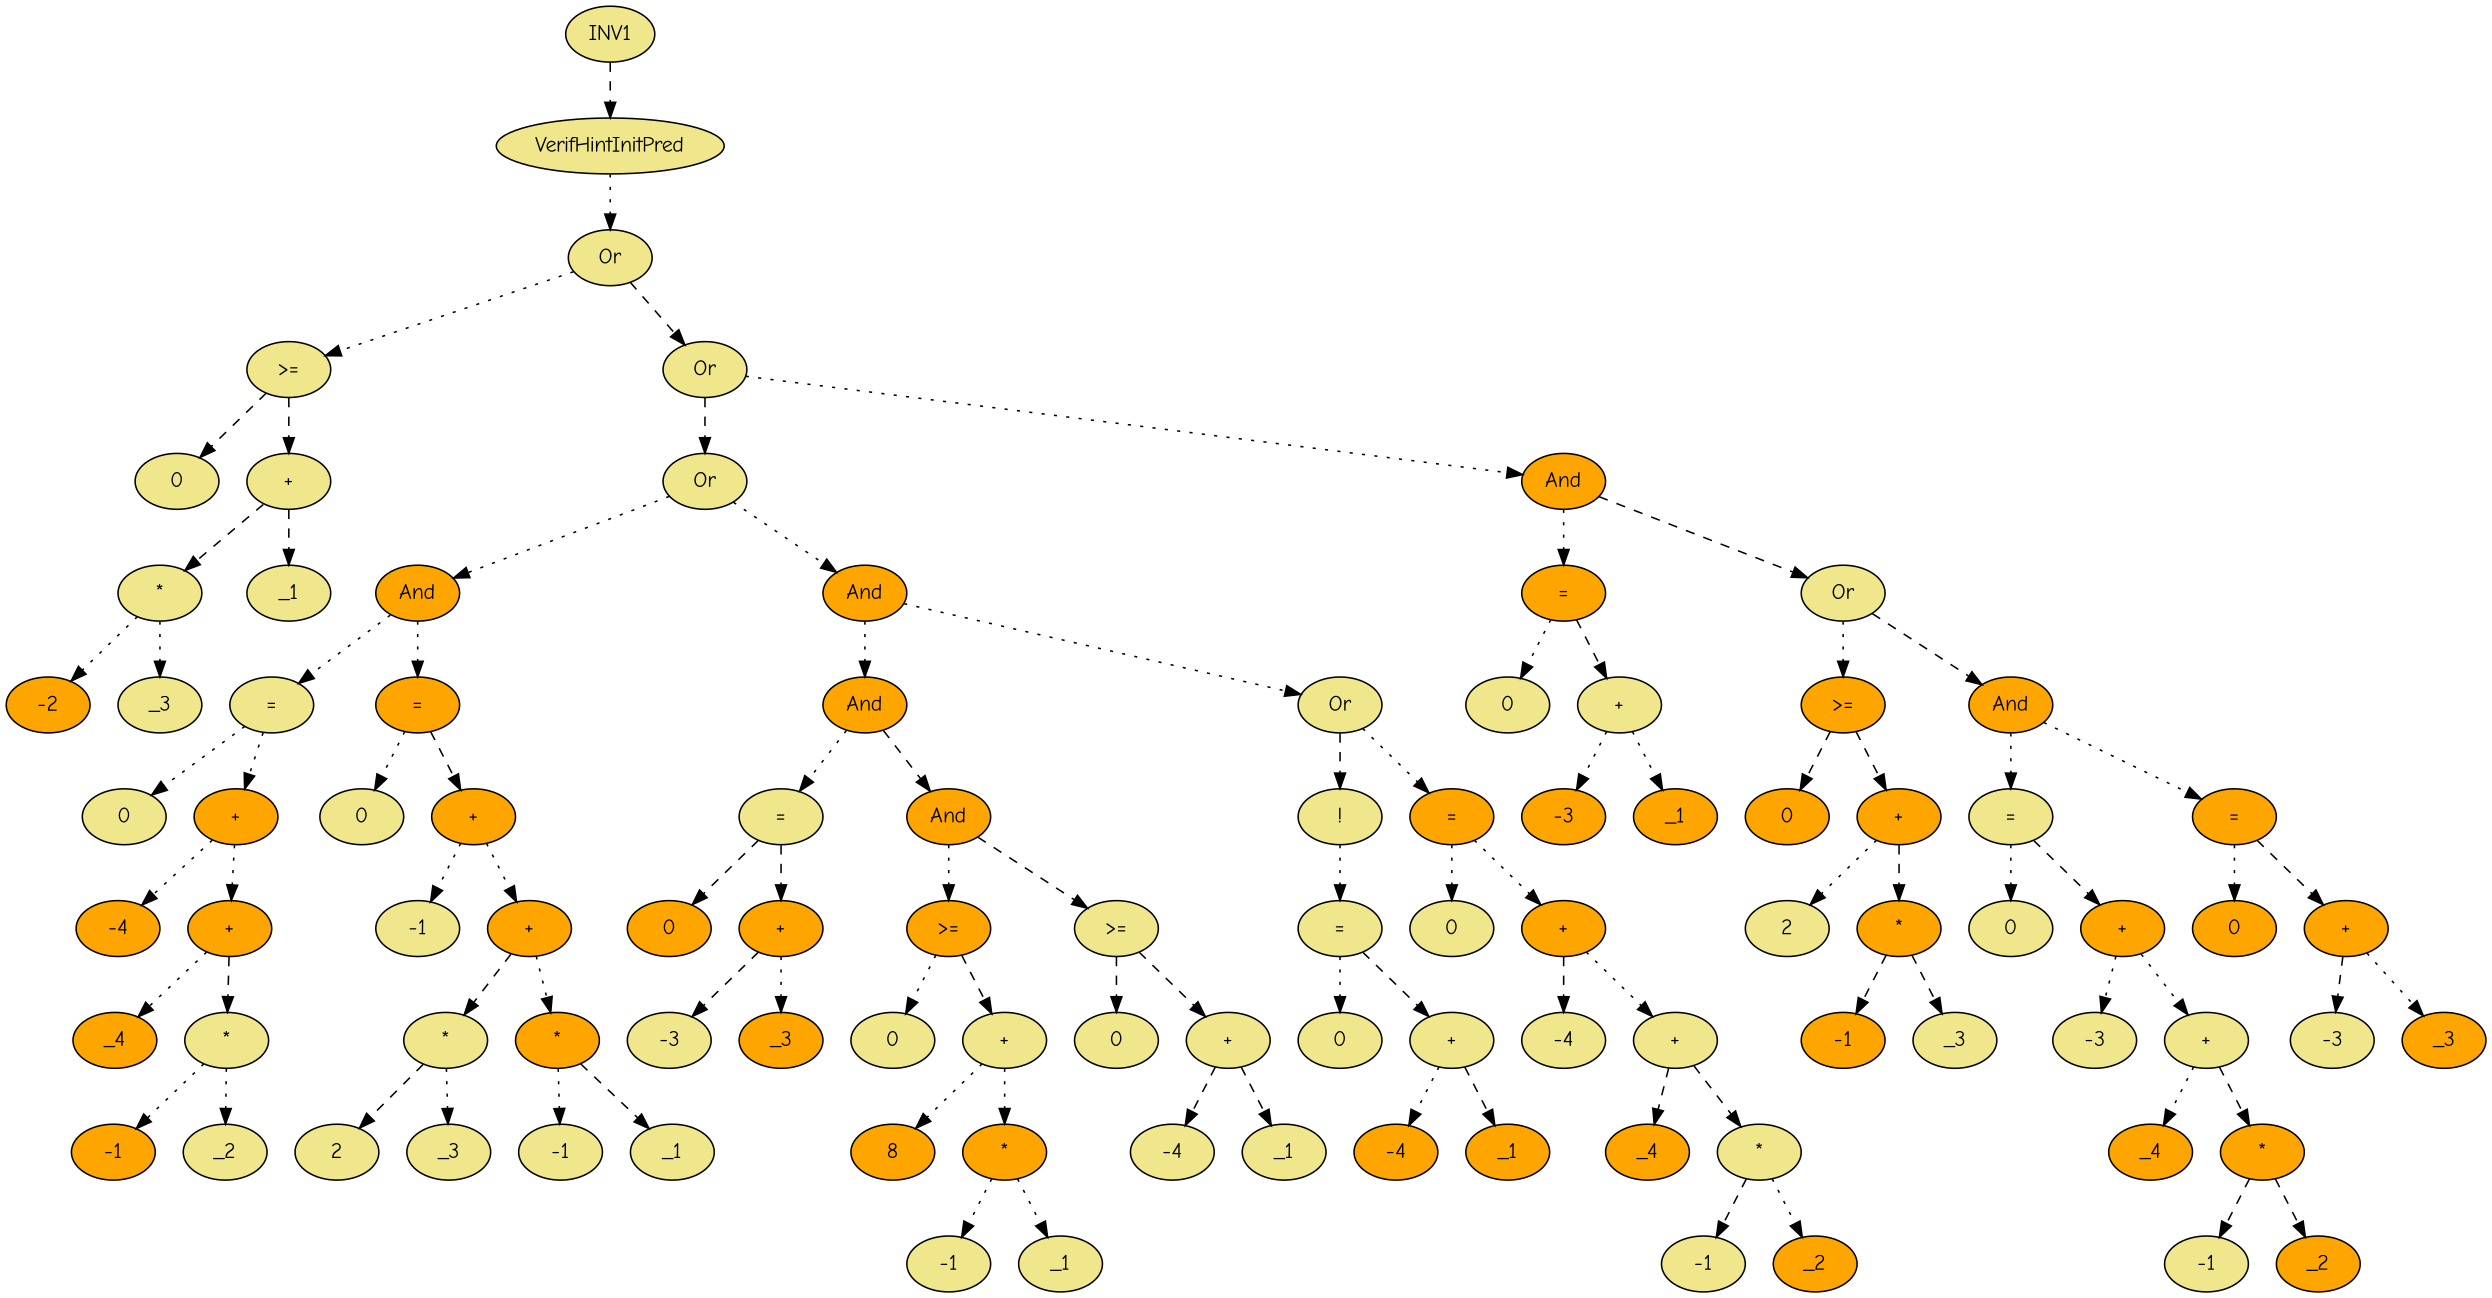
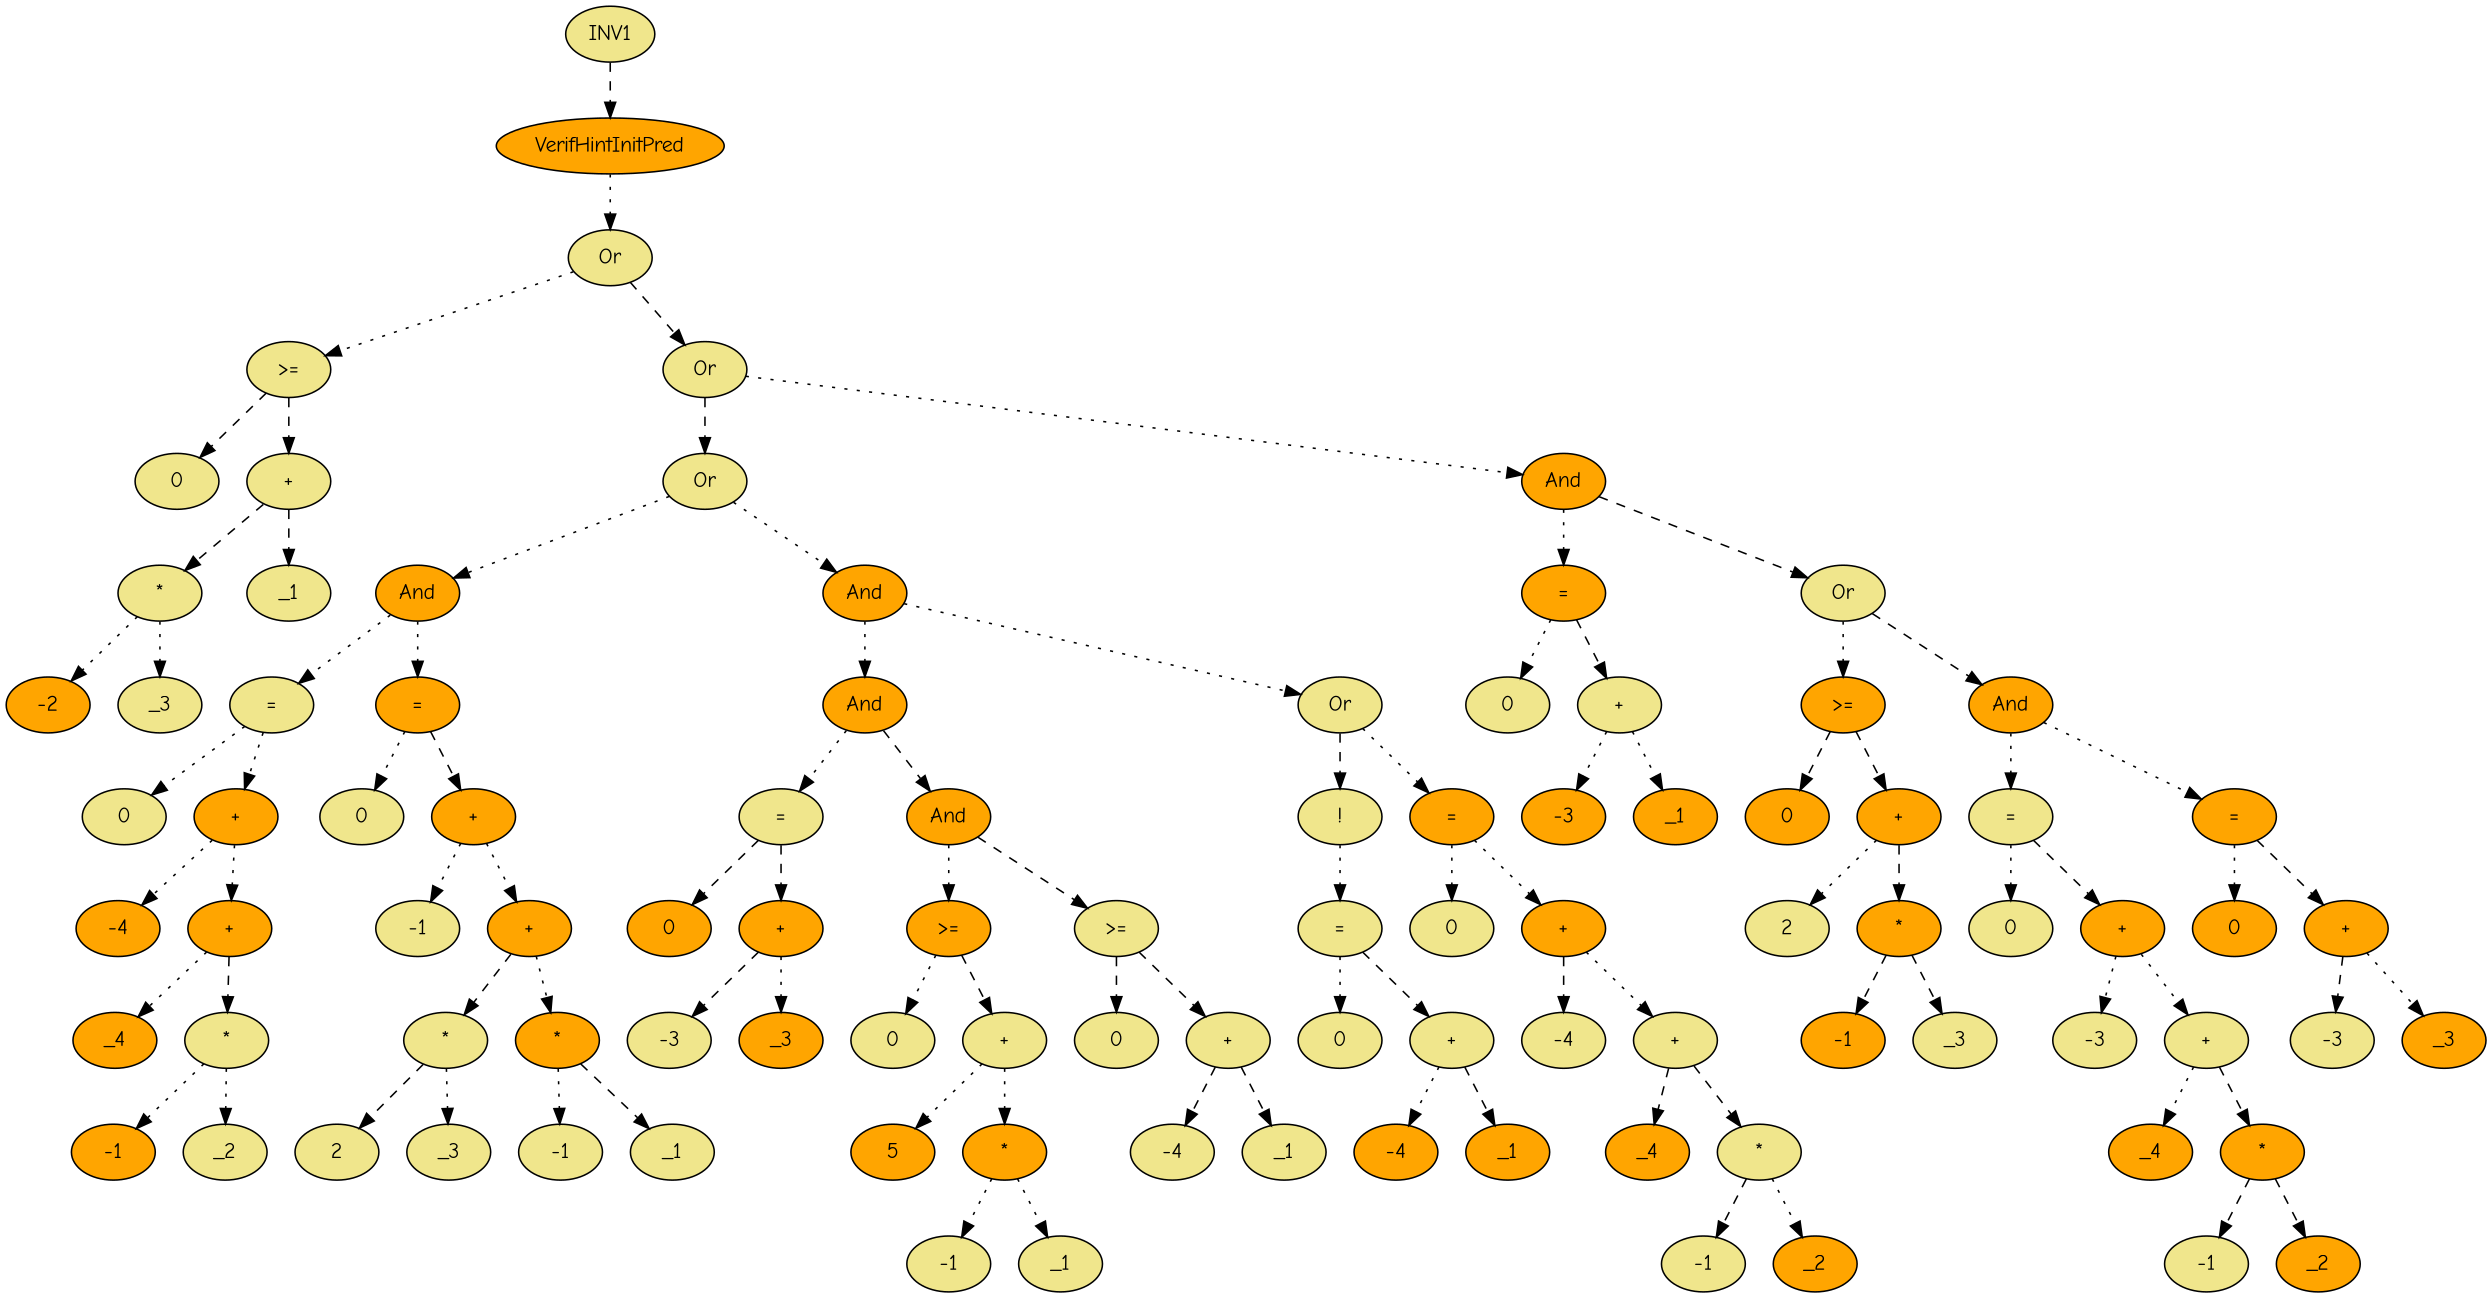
  digraph {
    fontname="Comic Neue"
    node [fillcolor=khaki fontname="Comic Neue" style=filled]
    edge [fontname="Comic Neue" style=dotted]
    n1 [label=INV1]
-   n2 [label=VerifHintInitPred]
+   n2 [fillcolor=orange label=VerifHintInitPred]
    n3 [label=Or]
    n4 [label=">="]
    n5 [label=Or]
    n6 [label=0]
    n7 [label="+"]
    n8 [label=Or]
    n9 [fillcolor=orange label=And]
    n10 [label="*"]
    n11 [label=_1]
    n12 [fillcolor=orange label=-2]
    n13 [label=_3]
    n14 [fillcolor=orange label=And]
    n15 [fillcolor=orange label=And]
    n16 [fillcolor=orange label="="]
    n17 [label=Or]
    n18 [label="="]
    n19 [fillcolor=orange label="="]
    n20 [fillcolor=orange label=And]
    n21 [label=Or]
    n22 [label=0]
    n23 [fillcolor=orange label="+"]
    n24 [label=0]
    n25 [fillcolor=orange label="+"]
    n26 [fillcolor=orange label=-4]
    n27 [fillcolor=orange label="+"]
    n28 [fillcolor=orange label=_4]
    n29 [label="*"]
    n30 [fillcolor=orange label=-1]
    n31 [label=_2]
    n32 [label=-1]
    n33 [fillcolor=orange label="+"]
    n34 [label="*"]
    n35 [fillcolor=orange label="*"]
    n36 [label=2]
    n37 [label=_3]
    n38 [label=-1]
    n39 [label=_1]
    n40 [label="="]
    n41 [fillcolor=orange label=And]
    n42 [label="!"]
    n43 [fillcolor=orange label="="]
    n44 [fillcolor=orange label=0]
    n45 [fillcolor=orange label="+"]
    n46 [fillcolor=orange label=">="]
    n47 [label=">="]
    n48 [label=-3]
    n49 [fillcolor=orange label=_3]
    n50 [label=0]
    n51 [label="+"]
    n52 [label=0]
    n53 [label="+"]
-   n54 [fillcolor=orange label=8]
+   n54 [fillcolor=orange label=5]
    n55 [fillcolor=orange label="*"]
    n56 [label=-1]
    n57 [label=_1]
    n58 [label=-4]
    n59 [label=_1]
    n60 [label="="]
    n61 [label=0]
    n62 [fillcolor=orange label="+"]
    n63 [label=0]
    n64 [label="+"]
    n65 [fillcolor=orange label=-4]
    n66 [fillcolor=orange label=_1]
    n67 [label=-4]
    n68 [label="+"]
    n69 [fillcolor=orange label=_4]
    n70 [label="*"]
    n71 [label=-1]
    n72 [fillcolor=orange label=_2]
    n73 [label=0]
    n74 [label="+"]
    n75 [fillcolor=orange label=">="]
    n76 [fillcolor=orange label=And]
    n77 [fillcolor=orange label=-3]
    n78 [fillcolor=orange label=_1]
    n79 [fillcolor=orange label=0]
    n80 [fillcolor=orange label="+"]
    n81 [label="="]
    n82 [fillcolor=orange label="="]
    n83 [label=2]
    n84 [fillcolor=orange label="*"]
    n85 [fillcolor=orange label=-1]
    n86 [label=_3]
    n87 [label=0]
    n88 [fillcolor=orange label="+"]
    n89 [fillcolor=orange label=0]
    n90 [fillcolor=orange label="+"]
    n91 [label=-3]
    n92 [label="+"]
    n93 [fillcolor=orange label=_4]
    n94 [fillcolor=orange label="*"]
    n95 [label=-1]
    n96 [fillcolor=orange label=_2]
    n97 [label=-3]
    n98 [fillcolor=orange label=_3]
    n1 -> n2 [style=dashed]
    n2 -> n3
    n3 -> n4
    n3 -> n5 [style=dashed]
    n4 -> n6 [style=dashed]
    n4 -> n7 [style=dashed]
    n5 -> n8 [style=dashed]
    n5 -> n9
    n7 -> n10 [style=dashed]
    n7 -> n11 [style=dashed]
    n8 -> n14
    n8 -> n15
    n9 -> n16
    n9 -> n17 [style=dashed]
    n10 -> n12
    n10 -> n13
    n14 -> n18
    n14 -> n19
    n15 -> n20
    n15 -> n21
    n16 -> n73
    n16 -> n74 [style=dashed]
    n17 -> n75
    n17 -> n76 [style=dashed]
    n18 -> n22
    n18 -> n23
    n19 -> n24
    n19 -> n25 [style=dashed]
    n20 -> n40
    n20 -> n41 [style=dashed]
    n21 -> n42 [style=dashed]
    n21 -> n43
    n23 -> n26
    n23 -> n27
    n25 -> n32
    n25 -> n33
    n27 -> n28
    n27 -> n29 [style=dashed]
    n29 -> n30
    n29 -> n31
    n33 -> n34 [style=dashed]
    n33 -> n35
    n34 -> n36 [style=dashed]
    n34 -> n37
    n35 -> n38
    n35 -> n39 [style=dashed]
    n40 -> n44 [style=dashed]
    n40 -> n45 [style=dashed]
    n41 -> n46
    n41 -> n47 [style=dashed]
    n42 -> n60
    n43 -> n61
    n43 -> n62
    n45 -> n48 [style=dashed]
    n45 -> n49
    n46 -> n50
    n46 -> n51 [style=dashed]
    n47 -> n52 [style=dashed]
    n47 -> n53 [style=dashed]
    n51 -> n54
    n51 -> n55
    n53 -> n58 [style=dashed]
    n53 -> n59 [style=dashed]
    n55 -> n56
    n55 -> n57
    n60 -> n63
    n60 -> n64 [style=dashed]
    n62 -> n67 [style=dashed]
    n62 -> n68
    n64 -> n65
    n64 -> n66 [style=dashed]
    n68 -> n69 [style=dashed]
    n68 -> n70 [style=dashed]
    n70 -> n71 [style=dashed]
    n70 -> n72
    n74 -> n77
    n74 -> n78
    n75 -> n79 [style=dashed]
    n75 -> n80 [style=dashed]
    n76 -> n81
    n76 -> n82
    n80 -> n83
    n80 -> n84 [style=dashed]
    n81 -> n87
    n81 -> n88 [style=dashed]
    n82 -> n89
    n82 -> n90 [style=dashed]
    n84 -> n85 [style=dashed]
    n84 -> n86 [style=dashed]
    n88 -> n91
    n88 -> n92
    n90 -> n97 [style=dashed]
    n90 -> n98
    n92 -> n93
    n92 -> n94 [style=dashed]
    n94 -> n95 [style=dashed]
    n94 -> n96 [style=dashed]
  }
